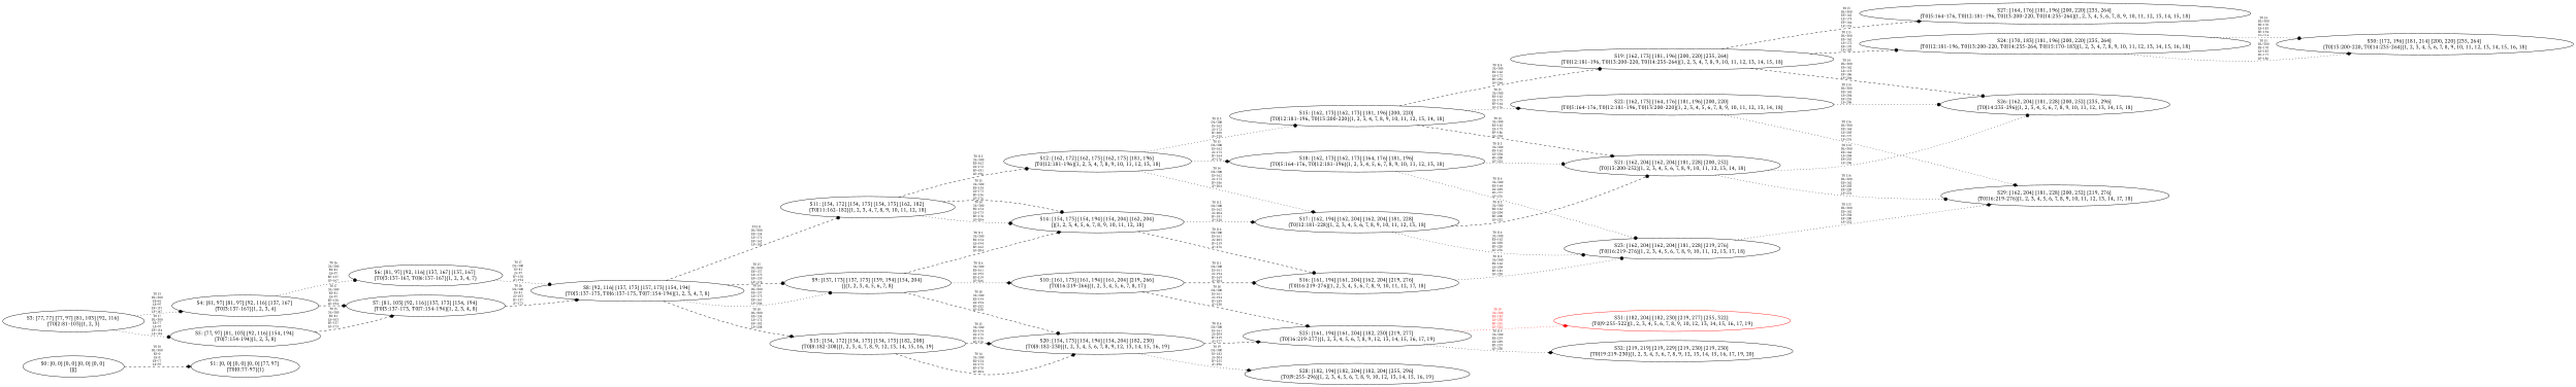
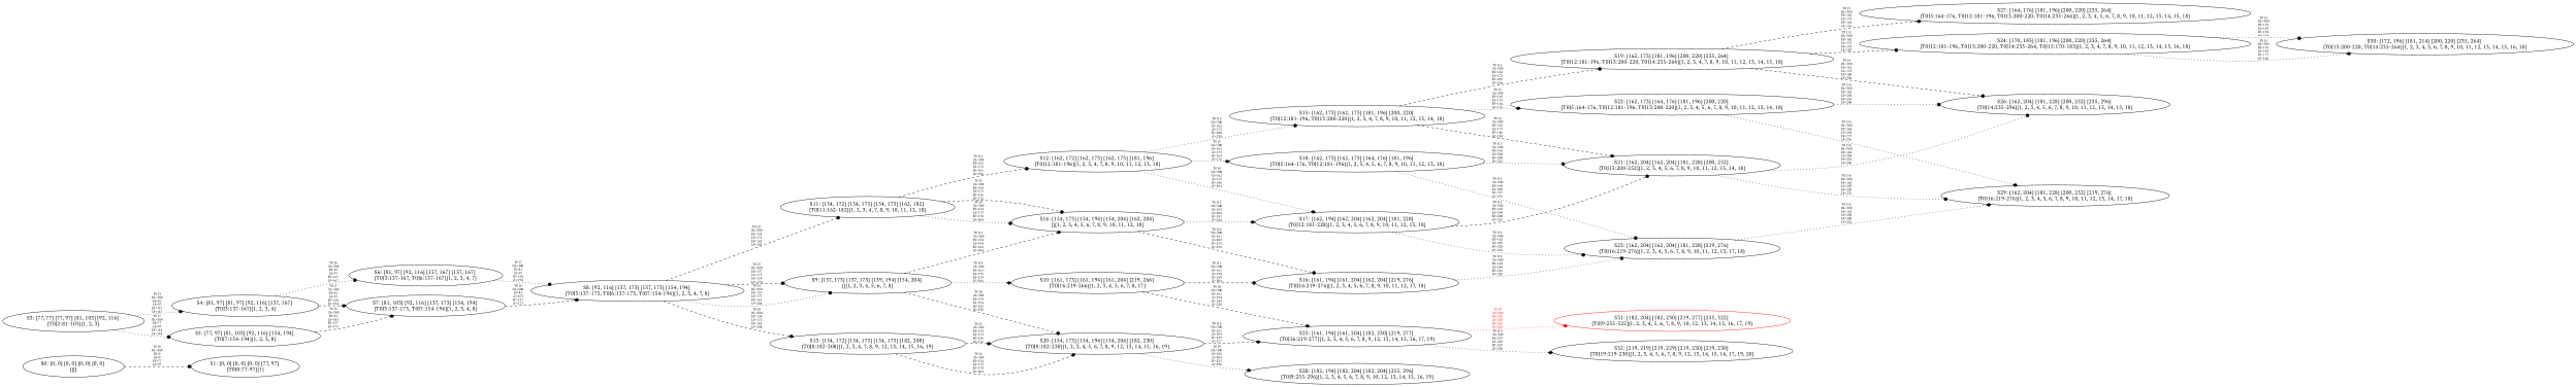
  digraph {
    fontname="PT Serif"
    rankdir=LR
    node [fontname="PT Serif"]
    edge [arrowhead=dot fontname="PT Serif" fontsize=8 style=dotted]
    n1 [label="S0: [0, 0] [0, 0] [0, 0] [0, 0] \n{}{}"]
    n2 [label="S1: [0, 0] [0, 0] [0, 0] [77, 97] \n{T0J0:77-97}{1}"]
    n3 [label="S3: [77, 77] [77, 97] [81, 103] [92, 116] \n{T0J2:81-103}{1, 2, 3}"]
    n4 [label="S4: [81, 97] [81, 97] [92, 116] [137, 167] \n{T0J3:137-167}{1, 2, 3, 4}"]
    n5 [label="S5: [77, 97] [81, 103] [92, 116] [154, 194] \n{T0J7:154-194}{1, 2, 3, 8}"]
    n6 [label="S6: [81, 97] [92, 116] [137, 167] [137, 167] \n{T0J3:137-167, T0J6:137-167}{1, 2, 3, 4, 7}"]
    n7 [label="S7: [81, 103] [92, 116] [137, 173] [154, 194] \n{T0J3:137-173, T0J7:154-194}{1, 2, 3, 4, 8}"]
    n8 [label="S8: [92, 116] [137, 173] [137, 173] [154, 194] \n{T0J3:137-173, T0J6:137-173, T0J7:154-194}{1, 2, 3, 4, 7, 8}"]
    n9 [label="S9: [137, 173] [137, 173] [139, 194] [154, 204] \n{}{1, 2, 3, 4, 5, 6, 7, 8}"]
    n10 [label="S11: [154, 172] [154, 173] [154, 173] [162, 182] \n{T0J11:162-182}{1, 2, 3, 4, 7, 8, 9, 10, 11, 12, 18}"]
    n11 [label="S13: [154, 172] [154, 173] [154, 173] [182, 208] \n{T0J8:182-208}{1, 2, 3, 4, 7, 8, 9, 12, 13, 14, 15, 16, 19}"]
    n12 [label="S10: [161, 173] [161, 194] [161, 204] [219, 266] \n{T0J16:219-266}{1, 2, 3, 4, 5, 6, 7, 8, 17}"]
    n13 [label="S14: [154, 173] [154, 194] [154, 204] [162, 204] \n{}{1, 2, 3, 4, 5, 6, 7, 8, 9, 10, 11, 12, 18}"]
    n14 [label="S20: [154, 173] [154, 194] [154, 204] [182, 230] \n{T0J8:182-230}{1, 2, 3, 4, 5, 6, 7, 8, 9, 12, 13, 14, 15, 16, 19}"]
    n15 [label="S12: [162, 172] [162, 173] [162, 173] [181, 196] \n{T0J12:181-196}{1, 2, 3, 4, 7, 8, 9, 10, 11, 12, 13, 18}"]
    n16 [label="S16: [161, 194] [161, 204] [162, 204] [219, 276] \n{T0J16:219-276}{1, 2, 3, 4, 5, 6, 7, 8, 9, 10, 11, 12, 17, 18}"]
    n17 [label="S25: [161, 194] [161, 204] [182, 230] [219, 277] \n{T0J16:219-277}{1, 2, 3, 4, 5, 6, 7, 8, 9, 12, 13, 14, 15, 16, 17, 19}"]
    n18 [label="S17: [162, 194] [162, 204] [162, 204] [181, 228] \n{T0J12:181-228}{1, 2, 3, 4, 5, 6, 7, 8, 9, 10, 11, 12, 13, 18}"]
    n19 [label="S28: [182, 194] [182, 204] [182, 204] [255, 296] \n{T0J9:255-296}{1, 2, 3, 4, 5, 6, 7, 8, 9, 10, 12, 13, 14, 15, 16, 19}"]
    n20 [label="S23: [162, 204] [162, 204] [181, 228] [219, 276] \n{T0J16:219-276}{1, 2, 3, 4, 5, 6, 7, 8, 9, 10, 11, 12, 13, 17, 18}"]
    n21 [color=Red label="S31: [182, 204] [182, 230] [219, 277] [255, 322] \n{T0J9:255-322}{1, 2, 3, 4, 5, 6, 7, 8, 9, 10, 12, 13, 14, 15, 16, 17, 19}"]
    n22 [label="S32: [219, 219] [219, 229] [219, 230] [219, 230] \n{T0J19:219-230}{1, 2, 3, 4, 5, 6, 7, 8, 9, 12, 13, 14, 15, 16, 17, 19, 20}"]
    n23 [label="S15: [162, 173] [162, 173] [181, 196] [200, 220] \n{T0J12:181-196, T0J13:200-220}{1, 2, 3, 4, 7, 8, 9, 10, 11, 12, 13, 14, 18}"]
    n24 [label="S18: [162, 173] [162, 173] [164, 176] [181, 196] \n{T0J5:164-176, T0J12:181-196}{1, 2, 3, 4, 5, 6, 7, 8, 9, 10, 11, 12, 13, 18}"]
    n25 [label="S19: [162, 173] [181, 196] [200, 220] [235, 264] \n{T0J12:181-196, T0J13:200-220, T0J14:235-264}{1, 2, 3, 4, 7, 8, 9, 10, 11, 12, 13, 14, 15, 18}"]
    n26 [label="S21: [162, 204] [162, 204] [181, 228] [200, 252] \n{T0J13:200-252}{1, 2, 3, 4, 5, 6, 7, 8, 9, 10, 11, 12, 13, 14, 18}"]
    n27 [label="S22: [162, 173] [164, 176] [181, 196] [200, 220] \n{T0J5:164-176, T0J12:181-196, T0J13:200-220}{1, 2, 3, 4, 5, 6, 7, 8, 9, 10, 11, 12, 13, 14, 18}"]
    n28 [label="S24: [170, 183] [181, 196] [200, 220] [235, 264] \n{T0J12:181-196, T0J13:200-220, T0J14:235-264, T0J15:170-183}{1, 2, 3, 4, 7, 8, 9, 10, 11, 12, 13, 14, 15, 16, 18}"]
    n29 [label="S26: [162, 204] [181, 228] [200, 252] [235, 296] \n{T0J14:235-296}{1, 2, 3, 4, 5, 6, 7, 8, 9, 10, 11, 12, 13, 14, 15, 18}"]
    n30 [label="S27: [164, 176] [181, 196] [200, 220] [235, 264] \n{T0J5:164-176, T0J12:181-196, T0J13:200-220, T0J14:235-264}{1, 2, 3, 4, 5, 6, 7, 8, 9, 10, 11, 12, 13, 14, 15, 18}"]
    n31 [label="S29: [162, 204] [181, 228] [200, 252] [219, 276] \n{T0J16:219-276}{1, 2, 3, 4, 5, 6, 7, 8, 9, 10, 11, 12, 13, 14, 17, 18}"]
    n32 [label="S30: [172, 196] [181, 214] [200, 220] [235, 264] \n{T0J13:200-220, T0J14:235-264}{1, 2, 3, 4, 5, 6, 7, 8, 9, 10, 11, 12, 13, 14, 15, 16, 18}"]
-   n1 -> n2 [arrowhead=diamond label="T0 J0\nDL=300\nES=0\nLS=0\nEF=77\nLF=97" style=dashed]
+   n1 -> n2 [label="T0 J0\nDL=300\nES=0\nLS=0\nEF=77\nLF=97" style=dashed]
    n3 -> n4 [arrowhead=diamond label="T0 J3\nDL=300\nES=81\nLS=97\nEF=137\nLF=167"]
    n3 -> n5 [label="T0 J7\nDL=300\nES=77\nLS=97\nEF=154\nLF=194"]
    n4 -> n6 [label="T0 J6\nDL=300\nES=81\nLS=97\nEF=137\nLF=167"]
    n4 -> n7 [arrowhead=diamond label="T0 J7\nDL=300\nES=81\nLS=97\nEF=158\nLF=194" style=dashed]
    n5 -> n7 [arrowhead=diamond label="T0 J3\nDL=300\nES=81\nLS=103\nEF=137\nLF=173" style=dashed]
    n6 -> n8 [label="T0 J7\nDL=300\nES=81\nLS=97\nEF=158\nLF=194"]
    n7 -> n8 [arrowhead=diamond label="T0 J6\nDL=300\nES=81\nLS=103\nEF=137\nLF=173" style=dashed]
    n8 -> n9 [label="T0 J4\nDL=300\nES=137\nLS=173\nEF=161\nLF=204"]
    n8 -> n9 [label="T0 J5\nDL=300\nES=137\nLS=173\nEF=139\nLF=176" style=dashed]
    n8 -> n10 [label="T0 J11\nDL=300\nES=154\nLS=172\nEF=162\nLF=182" style=dashed]
    n8 -> n11 [arrowhead=diamond label="T0 J8\nDL=300\nES=154\nLS=172\nEF=182\nLF=208" style=dashed]
    n9 -> n12 [arrowhead=diamond label="T0 J16\nDL=300\nES=161\nLS=193\nEF=219\nLF=266"]
    n9 -> n13 [arrowhead=diamond label="T0 J11\nDL=300\nES=154\nLS=194\nEF=162\nLF=204" style=dashed]
    n9 -> n14 [label="T0 J8\nDL=300\nES=154\nLS=194\nEF=182\nLF=230" style=dashed]
    n10 -> n13 [label="T0 J4\nDL=300\nES=154\nLS=173\nEF=178\nLF=204"]
    n10 -> n13 [label="T0 J5\nDL=300\nES=154\nLS=173\nEF=156\nLF=176" style=dashed]
    n10 -> n15 [label="T0 J12\nDL=300\nES=162\nLS=172\nEF=181\nLF=196" style=dashed]
    n11 -> n14 [arrowhead=diamond label="T0 J4\nDL=300\nES=154\nLS=173\nEF=178\nLF=204" style=dashed]
    n11 -> n14 [arrowhead=diamond label="T0 J5\nDL=300\nES=154\nLS=173\nEF=156\nLF=176" style=dashed]
    n12 -> n16 [label="T0 J11\nDL=300\nES=161\nLS=194\nEF=169\nLF=204" style=dashed]
    n12 -> n17 [arrowhead=diamond label="T0 J8\nDL=300\nES=161\nLS=194\nEF=189\nLF=230" style=dashed]
    n13 -> n16 [label="T0 J16\nDL=300\nES=161\nLS=203\nEF=219\nLF=276" style=dashed]
    n13 -> n18 [arrowhead=diamond label="T0 J12\nDL=300\nES=162\nLS=204\nEF=181\nLF=228"]
    n14 -> n17 [arrowhead=diamond label="T0 J16\nDL=300\nES=161\nLS=204\nEF=219\nLF=277" style=dashed]
    n14 -> n19 [arrowhead=diamond label="T0 J9\nDL=300\nES=182\nLS=204\nEF=255\nLF=296"]
    n15 -> n18 [arrowhead=diamond label="T0 J4\nDL=300\nES=162\nLS=173\nEF=186\nLF=204"]
    n15 -> n23 [label="T0 J13\nDL=300\nES=162\nLS=172\nEF=200\nLF=220"]
    n15 -> n24 [arrowhead=diamond label="T0 J5\nDL=300\nES=162\nLS=173\nEF=164\nLF=176"]
    n16 -> n20 [label="T0 J12\nDL=300\nES=162\nLS=204\nEF=181\nLF=228"]
    n17 -> n21 [arrowhead=diamond color=Red fontcolor=Red label="T0 J9\nDL=300\nES=182\nLS=230\nEF=255\nLF=322"]
    n17 -> n22 [arrowhead=diamond label="T0 J19\nDL=300\nES=219\nLS=229\nEF=219\nLF=230"]
    n18 -> n20 [label="T0 J16\nDL=300\nES=162\nLS=203\nEF=220\nLF=276"]
    n18 -> n26 [label="T0 J13\nDL=300\nES=162\nLS=204\nEF=200\nLF=252" style=dashed]
    n20 -> n31 [arrowhead=diamond label="T0 J13\nDL=300\nES=162\nLS=204\nEF=200\nLF=252"]
    n23 -> n25 [label="T0 J14\nDL=300\nES=162\nLS=172\nEF=235\nLF=264" style=dashed]
    n23 -> n26 [arrowhead=diamond label="T0 J4\nDL=300\nES=162\nLS=173\nEF=186\nLF=204" style=dashed]
    n23 -> n27 [arrowhead=diamond label="T0 J5\nDL=300\nES=162\nLS=173\nEF=164\nLF=176"]
    n24 -> n20 [label="T0 J16\nDL=300\nES=164\nLS=203\nEF=222\nLF=276"]
    n24 -> n26 [label="T0 J13\nDL=300\nES=162\nLS=204\nEF=200\nLF=252"]
    n25 -> n28 [label="T0 J15\nDL=300\nES=162\nLS=172\nEF=170\nLF=183" style=dashed]
    n25 -> n29 [label="T0 J4\nDL=300\nES=162\nLS=173\nEF=186\nLF=204" style=dashed]
    n25 -> n30 [arrowhead=diamond label="T0 J5\nDL=300\nES=162\nLS=173\nEF=164\nLF=176" style=dashed]
    n26 -> n29 [label="T0 J14\nDL=300\nES=162\nLS=204\nEF=235\nLF=296"]
    n26 -> n31 [label="T0 J16\nDL=300\nES=162\nLS=203\nEF=220\nLF=276"]
    n27 -> n29 [label="T0 J14\nDL=300\nES=162\nLS=204\nEF=235\nLF=296"]
    n27 -> n31 [arrowhead=diamond label="T0 J16\nDL=300\nES=164\nLS=203\nEF=222\nLF=276"]
    n28 -> n32 [label="T0 J4\nDL=300\nES=170\nLS=183\nEF=194\nLF=214"]
    n28 -> n32 [arrowhead=diamond label="T0 J5\nDL=300\nES=170\nLS=183\nEF=172\nLF=186"]
  }
